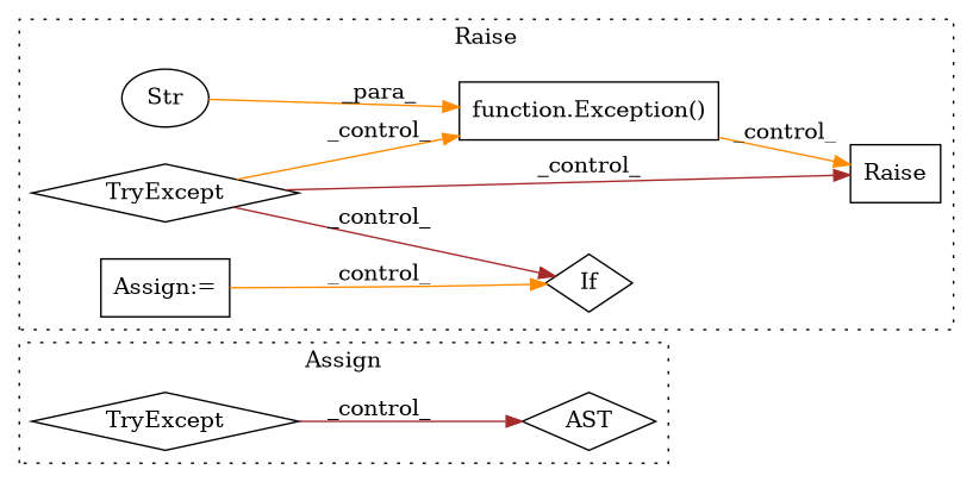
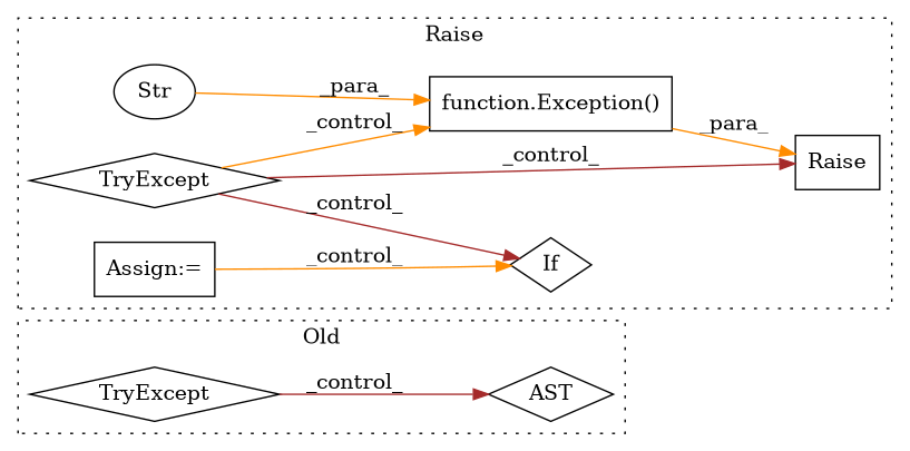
  digraph {
    rankdir=LR
    node [a=71 l=13 shape=diamond]
    edge [color=darkorange]
    n1 [label=TryExcept s=1632]
    n2 [a=2 l="7,0" label=AST s="2076,0"]
    n3 [a=75 l="10,1" label="function.Exception()" s="2785,2851" shape=box]
    n4 [a=91 l=6 label=Raise s=2779 shape=box]
    n5 [a=66 l=56 label=Str s=2795 shape=ellipse]
    n6 [label=TryExcept s=2236]
    n7 [a=96 l=3 label=If s=2340]
    n8 [a=68 l=3 label="Assign:=" s=2378 shape=box]
    subgraph cluster_1 {
-     label=Assign
+     label=Old
      style=dotted
      n1
      n2
    }
    subgraph cluster_2 {
      label=Raise
      style=dotted
      n3
      n4
      n5
      n6
      n7
      n8
    }
    n1 -> n2 [color=brown label=_control_]
-   n3 -> n4 [label=_control_]
+   n3 -> n4 [label=_para_]
    n5 -> n3 [label=_para_]
    n6 -> n3 [label=_control_]
    n6 -> n4 [color=brown label=_control_]
    n6 -> n7 [color=brown label=_control_]
    n8 -> n7 [label=_control_]
  }
